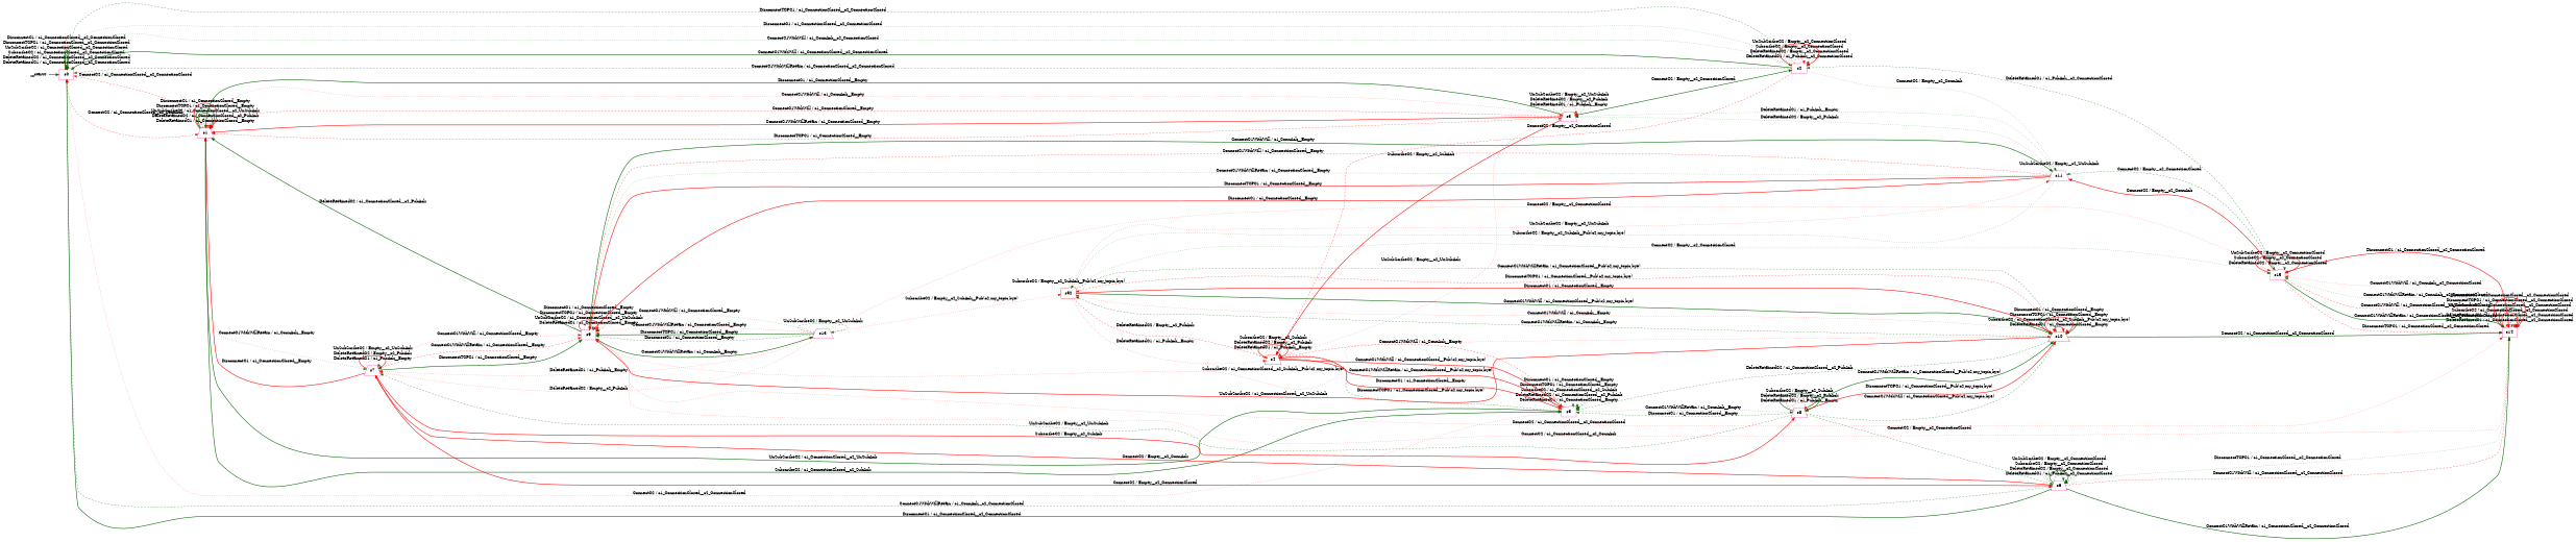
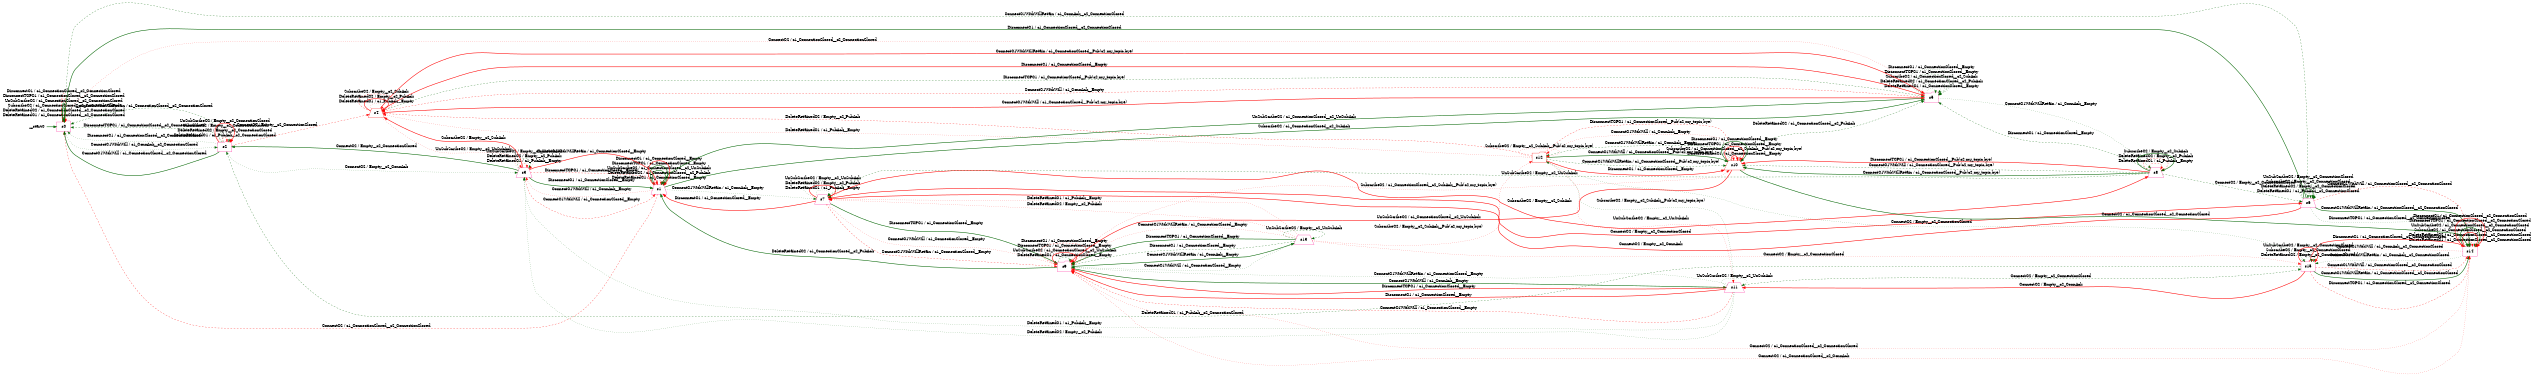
  digraph {
    rankdir=LR
    node [color=deeppink shape=trapezium]
    edge [color=red style=bold]
    n1 [label=s0 shape=folder]
    n2 [label=s1]
    n3 [label=s2 shape=folder]
    n4 [label=s6]
    n5 [label=s3]
    n6 [label=s5 shape=folder]
    n7 [label=s7]
    n8 [color=red label=s4]
    n9 [label=s14 shape=folder]
    n10 [label=s8]
    n11 [label=s9 shape=folder]
    n12 [label=s15 shape=folder]
    n13 [color=red label=s10]
    n14 [label=s11]
    n15 [label=s13]
-   n16 [color=red label=s52 shape=folder]
+   n16 [color=red label=s12 shape=folder]
    __start0 [color=red shape=none]
    n1 -> n1 [color=darkgreen label="DeleteRetainedC1 / c1_ConnectionClosed__c2_ConnectionClosed"]
    n1 -> n1 [label="DeleteRetainedC2 / c1_ConnectionClosed__c2_ConnectionClosed" style=dashed]
    n1 -> n1 [color=darkgreen label="SubscribeC2 / c1_ConnectionClosed__c2_ConnectionClosed"]
    n1 -> n1 [color=darkgreen label="UnSubScribeC2 / c1_ConnectionClosed__c2_ConnectionClosed"]
    n1 -> n1 [label="DisconnectTCPC1 / c1_ConnectionClosed__c2_ConnectionClosed" style=dashed]
    n1 -> n1 [label="DisconnectC1 / c1_ConnectionClosed__c2_ConnectionClosed" style=dashed]
-   n1 -> n2 [label="ConnectC2 / c1_ConnectionClosed__c2_ConnAck" style=dashed]
    n1 -> n3 [color=darkgreen label="ConnectC1WithWill / c1_ConnAck__c2_ConnectionClosed" style=dotted]
    n1 -> n4 [color=darkgreen label="ConnectC1WithWillRetain / c1_ConnAck__c2_ConnectionClosed" style=dashed]
    n2 -> n1 [label="ConnectC2 / c1_ConnectionClosed__c2_ConnectionClosed" style=dashed]
    n2 -> n2 [label="DeleteRetainedC1 / c1_ConnectionClosed__Empty" style=dashed]
    n2 -> n2 [label="DeleteRetainedC2 / c1_ConnectionClosed__c2_PubAck" style=dashed]
    n2 -> n2 [color=darkgreen label="UnSubScribeC2 / c1_ConnectionClosed__c2_UnSubAck"]
    n2 -> n2 [color=darkgreen label="DisconnectTCPC1 / c1_ConnectionClosed__Empty"]
    n2 -> n2 [label="DisconnectC1 / c1_ConnectionClosed__Empty"]
    n2 -> n5 [label="ConnectC1WithWill / c1_ConnAck__Empty" style=dotted]
    n2 -> n6 [color=darkgreen label="SubscribeC2 / c1_ConnectionClosed__c2_SubAck"]
    n2 -> n7 [color=darkgreen label="ConnectC1WithWillRetain / c1_ConnAck__Empty" style=dotted]
    n3 -> n1 [color=darkgreen label="ConnectC1WithWill / c1_ConnectionClosed__c2_ConnectionClosed"]
    n3 -> n1 [color=darkgreen label="ConnectC1WithWillRetain / c1_ConnectionClosed__c2_ConnectionClosed" style=dashed]
    n3 -> n1 [color=darkgreen label="DisconnectTCPC1 / c1_ConnectionClosed__c2_ConnectionClosed" style=dashed]
    n3 -> n1 [color=darkgreen label="DisconnectC1 / c1_ConnectionClosed__c2_ConnectionClosed" style=dotted]
    n3 -> n3 [label="DeleteRetainedC1 / c1_PubAck__c2_ConnectionClosed" style=dashed]
    n3 -> n3 [color=darkgreen label="DeleteRetainedC2 / Empty__c2_ConnectionClosed" style=dotted]
    n3 -> n3 [label="SubscribeC2 / Empty__c2_ConnectionClosed" style=dotted]
    n3 -> n3 [label="UnSubScribeC2 / Empty__c2_ConnectionClosed"]
-   n3 -> n14 [color=darkgreen label="ConnectC2 / Empty__c2_ConnAck" style=dotted]
+   n3 -> n5 [color=darkgreen label="ConnectC2 / Empty__c2_ConnAck" style=dotted]
    n3 -> n8 [label="ConnectC2 / Empty__c2_ConnectionClosed" style=dashed]
    n4 -> n1 [color=darkgreen label="DisconnectC1 / c1_ConnectionClosed__c2_ConnectionClosed"]
    n4 -> n4 [color=darkgreen label="DeleteRetainedC1 / c1_PubAck__c2_ConnectionClosed" style=dashed]
    n4 -> n4 [color=darkgreen label="DeleteRetainedC2 / Empty__c2_ConnectionClosed"]
    n4 -> n4 [color=darkgreen label="SubscribeC2 / Empty__c2_ConnectionClosed" style=dashed]
    n4 -> n4 [color=darkgreen label="UnSubScribeC2 / Empty__c2_ConnectionClosed" style=dotted]
    n4 -> n7 [label="ConnectC2 / Empty__c2_ConnAck"]
    n4 -> n9 [label="ConnectC1WithWill / c1_ConnectionClosed__c2_ConnectionClosed" style=dashed]
    n4 -> n9 [color=darkgreen label="ConnectC1WithWillRetain / c1_ConnectionClosed__c2_ConnectionClosed"]
    n4 -> n9 [color=darkgreen label="DisconnectTCPC1 / c1_ConnectionClosed__c2_ConnectionClosed" style=dotted]
    n5 -> n2 [label="ConnectC1WithWill / c1_ConnectionClosed__Empty" style=dashed]
    n5 -> n2 [label="ConnectC1WithWillRetain / c1_ConnectionClosed__Empty"]
    n5 -> n2 [label="DisconnectTCPC1 / c1_ConnectionClosed__Empty" style=dashed]
    n5 -> n2 [color=darkgreen label="DisconnectC1 / c1_ConnectionClosed__Empty"]
    n5 -> n3 [color=darkgreen label="ConnectC2 / Empty__c2_ConnectionClosed"]
    n5 -> n5 [label="DeleteRetainedC1 / c1_PubAck__Empty" style=dashed]
    n5 -> n5 [color=darkgreen label="DeleteRetainedC2 / Empty__c2_PubAck" style=dashed]
    n5 -> n5 [label="UnSubScribeC2 / Empty__c2_UnSubAck" style=dotted]
    n5 -> n8 [label="SubscribeC2 / Empty__c2_SubAck"]
    n6 -> n1 [label="ConnectC2 / c1_ConnectionClosed__c2_ConnectionClosed" style=dotted]
    n6 -> n2 [color=darkgreen label="UnSubScribeC2 / c1_ConnectionClosed__c2_UnSubAck"]
    n6 -> n6 [color=darkgreen label="DeleteRetainedC1 / c1_ConnectionClosed__Empty" style=dotted]
    n6 -> n6 [color=darkgreen label="DeleteRetainedC2 / c1_ConnectionClosed__c2_PubAck" style=dotted]
    n6 -> n6 [color=darkgreen label="SubscribeC2 / c1_ConnectionClosed__c2_SubAck" style=dotted]
    n6 -> n6 [color=darkgreen label="DisconnectTCPC1 / c1_ConnectionClosed__Empty" style=dashed]
    n6 -> n6 [color=darkgreen label="DisconnectC1 / c1_ConnectionClosed__Empty" style=dotted]
    n6 -> n8 [label="ConnectC1WithWill / c1_ConnAck__Empty" style=dashed]
    n6 -> n10 [color=darkgreen label="ConnectC1WithWillRetain / c1_ConnAck__Empty" style=dotted]
    n7 -> n2 [label="DisconnectC1 / c1_ConnectionClosed__Empty"]
    n7 -> n4 [label="ConnectC2 / Empty__c2_ConnectionClosed"]
    n7 -> n7 [color=darkgreen label="DeleteRetainedC1 / c1_PubAck__Empty" style=dotted]
    n7 -> n7 [label="DeleteRetainedC2 / Empty__c2_PubAck"]
    n7 -> n7 [color=darkgreen label="UnSubScribeC2 / Empty__c2_UnSubAck" style=dotted]
    n7 -> n10 [label="SubscribeC2 / Empty__c2_SubAck"]
    n7 -> n11 [label="ConnectC1WithWill / c1_ConnectionClosed__Empty" style=dotted]
    n7 -> n11 [label="ConnectC1WithWillRetain / c1_ConnectionClosed__Empty" style=dashed]
    n7 -> n11 [color=darkgreen label="DisconnectTCPC1 / c1_ConnectionClosed__Empty"]
    n8 -> n5 [label="UnSubScribeC2 / Empty__c2_UnSubAck" style=dotted]
    n8 -> n6 [label="ConnectC1WithWill / c1_ConnectionClosed__Pub(c2,my_topic,bye)"]
    n8 -> n6 [label="ConnectC1WithWillRetain / c1_ConnectionClosed__Pub(c2,my_topic,bye)"]
    n8 -> n6 [color=darkgreen label="DisconnectTCPC1 / c1_ConnectionClosed__Pub(c2,my_topic,bye)" style=dashed]
    n8 -> n6 [label="DisconnectC1 / c1_ConnectionClosed__Empty"]
    n8 -> n8 [label="DeleteRetainedC1 / c1_PubAck__Empty" style=dotted]
    n8 -> n8 [label="DeleteRetainedC2 / Empty__c2_PubAck"]
    n8 -> n8 [label="SubscribeC2 / Empty__c2_SubAck" style=dashed]
    n9 -> n9 [label="DeleteRetainedC1 / c1_ConnectionClosed__c2_ConnectionClosed" style=dashed]
    n9 -> n9 [color=darkgreen label="DeleteRetainedC2 / c1_ConnectionClosed__c2_ConnectionClosed" style=dotted]
    n9 -> n9 [label="SubscribeC2 / c1_ConnectionClosed__c2_ConnectionClosed"]
    n9 -> n9 [color=darkgreen label="UnSubScribeC2 / c1_ConnectionClosed__c2_ConnectionClosed"]
    n9 -> n9 [label="DisconnectTCPC1 / c1_ConnectionClosed__c2_ConnectionClosed" style=dashed]
    n9 -> n9 [label="DisconnectC1 / c1_ConnectionClosed__c2_ConnectionClosed"]
    n9 -> n11 [label="ConnectC2 / c1_ConnectionClosed__c2_ConnAck" style=dotted]
    n9 -> n12 [label="ConnectC1WithWill / c1_ConnAck__c2_ConnectionClosed" style=dotted]
    n9 -> n12 [color=darkgreen label="ConnectC1WithWillRetain / c1_ConnAck__c2_ConnectionClosed" style=dotted]
    n10 -> n4 [color=darkgreen label="ConnectC2 / Empty__c2_ConnectionClosed" style=dashed]
    n10 -> n6 [color=darkgreen label="DisconnectC1 / c1_ConnectionClosed__Empty" style=dashed]
    n10 -> n7 [color=darkgreen label="UnSubScribeC2 / Empty__c2_UnSubAck" style=dashed]
    n10 -> n10 [label="DeleteRetainedC1 / c1_PubAck__Empty" style=dashed]
    n10 -> n10 [label="DeleteRetainedC2 / Empty__c2_PubAck" style=dashed]
    n10 -> n10 [color=darkgreen label="SubscribeC2 / Empty__c2_SubAck"]
    n10 -> n13 [color=darkgreen label="ConnectC1WithWill / c1_ConnectionClosed__Pub(c2,my_topic,bye)" style=dashed]
    n10 -> n13 [color=darkgreen label="ConnectC1WithWillRetain / c1_ConnectionClosed__Pub(c2,my_topic,bye)"]
    n10 -> n13 [label="DisconnectTCPC1 / c1_ConnectionClosed__Pub(c2,my_topic,bye)"]
    n11 -> n2 [color=darkgreen label="DeleteRetainedC2 / c1_ConnectionClosed__c2_PubAck"]
    n11 -> n9 [label="ConnectC2 / c1_ConnectionClosed__c2_ConnectionClosed" style=dotted]
    n11 -> n11 [color=darkgreen label="DeleteRetainedC1 / c1_ConnectionClosed__Empty" style=dashed]
    n11 -> n11 [label="UnSubScribeC2 / c1_ConnectionClosed__c2_UnSubAck"]
    n11 -> n11 [label="DisconnectTCPC1 / c1_ConnectionClosed__Empty" style=dotted]
    n11 -> n11 [label="DisconnectC1 / c1_ConnectionClosed__Empty" style=dashed]
    n11 -> n13 [label="SubscribeC2 / c1_ConnectionClosed__c2_SubAck__Pub(c2,my_topic,bye)" style=dotted]
    n11 -> n14 [color=darkgreen label="ConnectC1WithWill / c1_ConnAck__Empty"]
    n11 -> n15 [color=darkgreen label="ConnectC1WithWillRetain / c1_ConnAck__Empty"]
    n12 -> n3 [color=darkgreen label="DeleteRetainedC1 / c1_PubAck__c2_ConnectionClosed" style=dashed]
    n12 -> n9 [label="ConnectC1WithWill / c1_ConnectionClosed__c2_ConnectionClosed" style=dashed]
    n12 -> n9 [color=darkgreen label="ConnectC1WithWillRetain / c1_ConnectionClosed__c2_ConnectionClosed"]
    n12 -> n9 [label="DisconnectTCPC1 / c1_ConnectionClosed__c2_ConnectionClosed" style=dashed]
    n12 -> n9 [label="DisconnectC1 / c1_ConnectionClosed__c2_ConnectionClosed"]
    n12 -> n12 [color=darkgreen label="DeleteRetainedC2 / Empty__c2_ConnectionClosed" style=dotted]
    n12 -> n12 [color=darkgreen label="SubscribeC2 / Empty__c2_ConnectionClosed" style=dotted]
    n12 -> n12 [label="UnSubScribeC2 / Empty__c2_ConnectionClosed"]
    n12 -> n14 [label="ConnectC2 / Empty__c2_ConnAck"]
    n13 -> n6 [color=darkgreen label="DeleteRetainedC2 / c1_ConnectionClosed__c2_PubAck" style=dashed]
    n13 -> n9 [color=darkgreen label="ConnectC2 / c1_ConnectionClosed__c2_ConnectionClosed"]
    n13 -> n11 [label="UnSubScribeC2 / c1_ConnectionClosed__c2_UnSubAck"]
    n13 -> n13 [label="DeleteRetainedC1 / c1_ConnectionClosed__Empty"]
    n13 -> n13 [label="SubscribeC2 / c1_ConnectionClosed__c2_SubAck__Pub(c2,my_topic,bye)" style=dotted]
    n13 -> n13 [label="DisconnectTCPC1 / c1_ConnectionClosed__Empty"]
    n13 -> n13 [color=darkgreen label="DisconnectC1 / c1_ConnectionClosed__Empty"]
    n13 -> n16 [label="ConnectC1WithWill / c1_ConnAck__Empty" style=dotted]
    n13 -> n16 [color=darkgreen label="ConnectC1WithWillRetain / c1_ConnAck__Empty" style=dashed]
    n14 -> n5 [color=darkgreen label="DeleteRetainedC1 / c1_PubAck__Empty" style=dotted]
    n14 -> n5 [color=darkgreen label="DeleteRetainedC2 / Empty__c2_PubAck" style=dotted]
    n14 -> n11 [label="ConnectC1WithWill / c1_ConnectionClosed__Empty" style=dashed]
    n14 -> n11 [color=darkgreen label="ConnectC1WithWillRetain / c1_ConnectionClosed__Empty" style=dotted]
    n14 -> n11 [label="DisconnectTCPC1 / c1_ConnectionClosed__Empty"]
    n14 -> n11 [label="DisconnectC1 / c1_ConnectionClosed__Empty"]
    n14 -> n12 [color=darkgreen label="ConnectC2 / Empty__c2_ConnectionClosed" style=dashed]
    n14 -> n14 [color=darkgreen label="UnSubScribeC2 / Empty__c2_UnSubAck" style=dotted]
    n14 -> n16 [color=darkgreen label="SubscribeC2 / Empty__c2_SubAck__Pub(c2,my_topic,bye)" style=dotted]
    n15 -> n7 [label="DeleteRetainedC1 / c1_PubAck__Empty" style=dotted]
    n15 -> n7 [label="DeleteRetainedC2 / Empty__c2_PubAck" style=dotted]
    n15 -> n11 [color=darkgreen label="ConnectC1WithWill / c1_ConnectionClosed__Empty" style=dotted]
    n15 -> n11 [label="ConnectC1WithWillRetain / c1_ConnectionClosed__Empty" style=dotted]
    n15 -> n11 [color=darkgreen label="DisconnectTCPC1 / c1_ConnectionClosed__Empty"]
    n15 -> n11 [color=darkgreen label="DisconnectC1 / c1_ConnectionClosed__Empty" style=dashed]
    n15 -> n12 [label="ConnectC2 / Empty__c2_ConnectionClosed" style=dotted]
    n15 -> n15 [color=darkgreen label="UnSubScribeC2 / Empty__c2_UnSubAck" style=dashed]
    n15 -> n16 [label="SubscribeC2 / Empty__c2_SubAck__Pub(c2,my_topic,bye)" style=dotted]
    n16 -> n8 [label="DeleteRetainedC1 / c1_PubAck__Empty" style=dotted]
    n16 -> n8 [label="DeleteRetainedC2 / Empty__c2_PubAck" style=dashed]
    n16 -> n12 [color=darkgreen label="ConnectC2 / Empty__c2_ConnectionClosed" style=dotted]
    n16 -> n13 [color=darkgreen label="ConnectC1WithWill / c1_ConnectionClosed__Pub(c2,my_topic,bye)"]
    n16 -> n13 [color=darkgreen label="ConnectC1WithWillRetain / c1_ConnectionClosed__Pub(c2,my_topic,bye)" style=dashed]
    n16 -> n13 [label="DisconnectTCPC1 / c1_ConnectionClosed__Pub(c2,my_topic,bye)" style=dashed]
    n16 -> n13 [label="DisconnectC1 / c1_ConnectionClosed__Empty"]
    n16 -> n14 [label="UnSubScribeC2 / Empty__c2_UnSubAck" style=dotted]
    n16 -> n16 [label="SubscribeC2 / Empty__c2_SubAck__Pub(c2,my_topic,bye)" style=dotted]
    __start0 -> n1 [color=darkgreen]
  }
